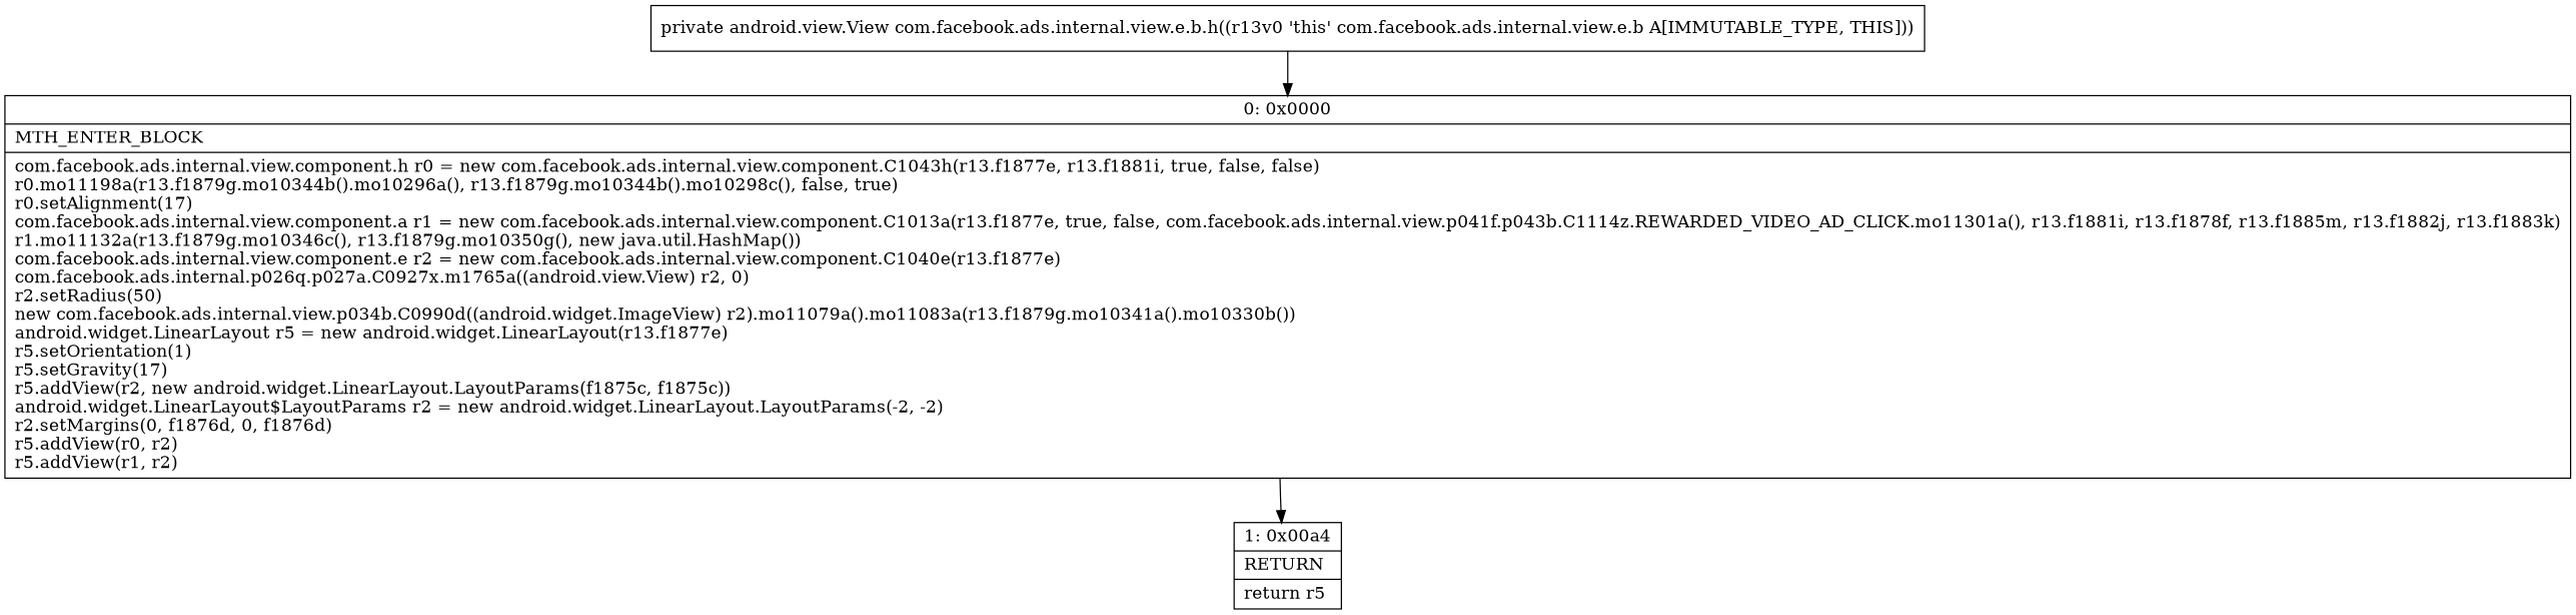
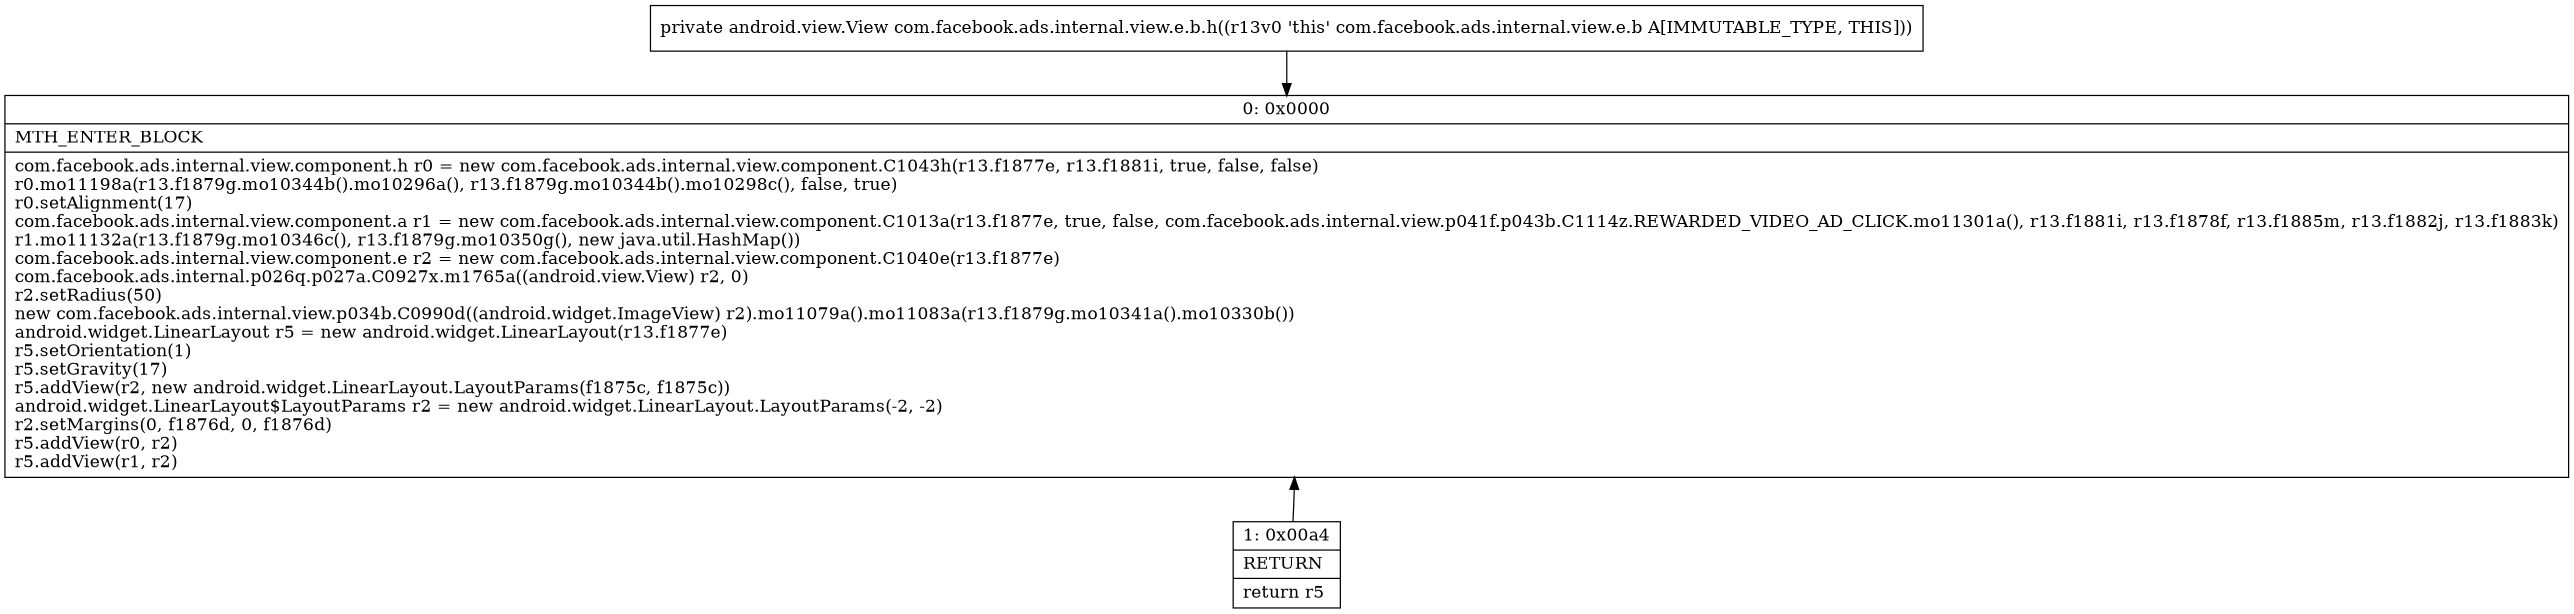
  digraph {
    node [shape=record]
    n1 [label="{0\:\ 0x0000|MTH_ENTER_BLOCK\l|com.facebook.ads.internal.view.component.h r0 = new com.facebook.ads.internal.view.component.C1043h(r13.f1877e, r13.f1881i, true, false, false)\lr0.mo11198a(r13.f1879g.mo10344b().mo10296a(), r13.f1879g.mo10344b().mo10298c(), false, true)\lr0.setAlignment(17)\lcom.facebook.ads.internal.view.component.a r1 = new com.facebook.ads.internal.view.component.C1013a(r13.f1877e, true, false, com.facebook.ads.internal.view.p041f.p043b.C1114z.REWARDED_VIDEO_AD_CLICK.mo11301a(), r13.f1881i, r13.f1878f, r13.f1885m, r13.f1882j, r13.f1883k)\lr1.mo11132a(r13.f1879g.mo10346c(), r13.f1879g.mo10350g(), new java.util.HashMap())\lcom.facebook.ads.internal.view.component.e r2 = new com.facebook.ads.internal.view.component.C1040e(r13.f1877e)\lcom.facebook.ads.internal.p026q.p027a.C0927x.m1765a((android.view.View) r2, 0)\lr2.setRadius(50)\lnew com.facebook.ads.internal.view.p034b.C0990d((android.widget.ImageView) r2).mo11079a().mo11083a(r13.f1879g.mo10341a().mo10330b())\landroid.widget.LinearLayout r5 = new android.widget.LinearLayout(r13.f1877e)\lr5.setOrientation(1)\lr5.setGravity(17)\lr5.addView(r2, new android.widget.LinearLayout.LayoutParams(f1875c, f1875c))\landroid.widget.LinearLayout$LayoutParams r2 = new android.widget.LinearLayout.LayoutParams(\-2, \-2)\lr2.setMargins(0, f1876d, 0, f1876d)\lr5.addView(r0, r2)\lr5.addView(r1, r2)\l}"]
    n2 [label="{1\:\ 0x00a4|RETURN\l|return r5\l}"]
    n3 [label="{private android.view.View com.facebook.ads.internal.view.e.b.h((r13v0 'this' com.facebook.ads.internal.view.e.b A[IMMUTABLE_TYPE, THIS])) }"]
-   n1 -> n2
+   n2 -> n1
    n3 -> n1
  }
